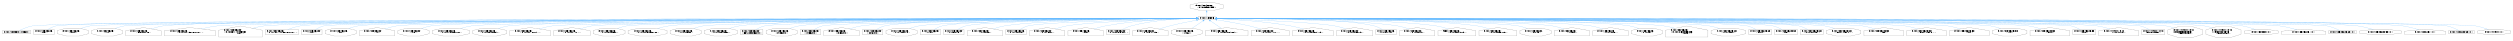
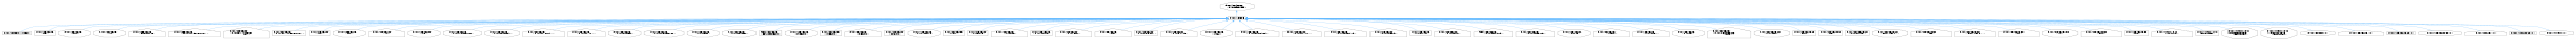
  digraph {
    rankdir=TB
    node [color=grey40 fillcolor=white fontname=Helvetica fontsize=10 shape=house style=filled]
    edge [color=steelblue1 dir=back fontname=Helvetica fontsize=10 labelfontname=Helvetica labelfontsize=10 style=solid]
    n1 [height=0.2 label="dyno::VkVariable" shape=box width=0.4]
    n2 [height=0.2 label="dyno::VkConstant\< uint32_t \>" shape=box width=0.4]
    n3 [height=0.2 label="dyno::VkDeviceArray\l\< Real \>" shape=box width=0.4]
    n4 [height=0.2 label="dyno::VkDeviceArray\l\< Coord \>" shape=octagon width=0.4]
    n5 [height=0.2 label="dyno::VkDeviceArray\l\< uint \>" shape=octagon width=0.4]
    n6 [height=0.2 label="dyno::VkDeviceArray\l\< ElementType \>" width=0.4]
    n7 [height=0.2 label="dyno::VkDeviceArray\l\< dyno::List\< ElementType \> \>" width=0.4]
    n8 [height=0.2 label="dyno::VkDeviceArray\l\< dyno::Pair\< int, Element\lType \> \>" width=0.4]
    n9 [height=0.2 label="dyno::VkDeviceArray\l\< dyno::Map\< int, ElementType \> \>" shape=box width=0.4]
    n10 [height=0.2 label="dyno::VkDeviceArray\l\< Matrix \>" shape=box width=0.4]
    n11 [height=0.2 label="dyno::VkDeviceArray\l\< bool \>" shape=octagon width=0.4]
    n12 [height=0.2 label="dyno::VkDeviceArray\l\< int \>" width=0.4]
    n13 [height=0.2 label="dyno::VkDeviceArray\l\< PKey \>" shape=octagon width=0.4]
    n14 [height=0.2 label="dyno::VkDeviceArray\l\< dyno::TAlignedBox3D \>" shape=octagon width=0.4]
    n15 [height=0.2 label="dyno::VkDeviceArray\l\< dyno::TContactPair \>" shape=octagon width=0.4]
    n16 [height=0.2 label="dyno::VkDeviceArray\l\< dyno::List\< Coord \> \>" width=0.4]
    n17 [height=0.2 label="dyno::VkDeviceArray\l\< dyno::List\< int \> \>" width=0.4]
    n18 [height=0.2 label="dyno::VkDeviceArray\l\< dyno::TSphere3D \>" shape=octagon width=0.4]
    n19 [height=0.2 label="dyno::VkDeviceArray\l\< dyno::TOrientedBox3D \>" shape=octagon width=0.4]
    n20 [height=0.2 label="dyno::VkDeviceArray\l\< dyno::TTet3D \>" shape=octagon width=0.4]
    n21 [height=0.2 label="dyno::VkDeviceArray\l\< dyno::TTriangle3D \>" shape=octagon width=0.4]
-   n22 [height=0.2 label="dyno::VkDeviceArray\l\< BallAndSocketJoint \>" shape=box width=0.4]
+   n22 [height=0.2 label="float::VkDeviceArray\l\< BallAndSocketJoint \>" shape=box width=0.4]
    n23 [height=0.2 label="dyno::VkDeviceArray\l\< SliderJoint \>" shape=octagon width=0.4]
    n24 [height=0.2 label="dyno::VkDeviceArray\l\< HingeJoint \>" shape=box width=0.4]
    n25 [height=0.2 label="dyno::VkDeviceArray\l\< FixedJoint \>" width=0.4]
    n26 [height=0.2 label="dyno::VkDeviceArray\l\< PointJoint \>" shape=box width=0.4]
    n27 [height=0.2 label="dyno::VkDeviceArray\l\< dyno::VectorND \>" shape=octagon width=0.4]
    n28 [height=0.2 label="dyno::VkDeviceArray\l\< px::Box \>" shape=box width=0.4]
    n29 [height=0.2 label="dyno::VkDeviceArray\l\< px::Capsule \>" shape=box width=0.4]
    n30 [height=0.2 label="dyno::VkDeviceArray\l\< px::Sphere \>" width=0.4]
    n31 [height=0.2 label="dyno::VkDeviceArray\l\< dyno::Attribute \>" shape=box width=0.4]
    n32 [height=0.2 label="dyno::VkDeviceArray\l\< dyno::Vector \>" width=0.4]
    n33 [height=0.2 label="dyno::VkDeviceArray\l\< float \>" width=0.4]
    n34 [height=0.2 label="dyno::VkDeviceArray\l\< dyno::SquareMatrix \>" shape=box width=0.4]
    n35 [height=0.2 label="dyno::VkDeviceArray\l\< dyno::BVHNode \>" width=0.4]
    n36 [height=0.2 label="dyno::VkDeviceArray\l\< uint64 \>" shape=octagon width=0.4]
    n37 [height=0.2 label="dyno::VkDeviceArray\l\< dyno::TConstraintPair \>" width=0.4]
    n38 [height=0.2 label="dyno::VkDeviceArray\l\< dyno::List\< uint \> \>" width=0.4]
    n39 [height=0.2 label="dyno::VkDeviceArray\l\< dyno::RigidBodyInfo \>" width=0.4]
    n40 [height=0.2 label="dyno::VkDeviceArray\l\< dyno::SphereInfo \>" width=0.4]
    n41 [height=0.2 label="dyno::VkDeviceArray\l\< dyno::BoxInfo \>" shape=box width=0.4]
    n42 [height=0.2 label="dyno::VkDeviceArray\l\< dyno::TetInfo \>" width=0.4]
    n43 [height=0.2 label="float::VkDeviceArray\l\< dyno::CapsuleInfo \>" width=0.4]
    n44 [height=0.2 label="dyno::VkDeviceArray\l\< dyno::OctreeNode \>" width=0.4]
    n45 [height=0.2 label="dyno::VkDeviceArray\l\< VarType \>" shape=octagon width=0.4]
    n46 [height=0.2 label="dyno::VkDeviceArray\l\< uint32_t \>" width=0.4]
    n47 [height=0.2 label="dyno::VkDeviceArray\l\< dyno::Vertex \>" width=0.4]
    n48 [height=0.2 label="dyno::VkDeviceArray\l\< dyno::Pair \>" shape=octagon width=0.4]
    n49 [height=0.2 label="dyno::VkDeviceArray\l\< dyno::VoxelOctreeNode\l\< Coord \> \>" width=0.4]
    n50 [height=0.2 label="dyno::VkDeviceArray2D\l\< dyno::Vector \>" shape=octagon width=0.4]
    n51 [height=0.2 label="dyno::VkDeviceArray2D\l\< Coord \>" shape=box width=0.4]
    n52 [height=0.2 label="dyno::VkDeviceArray2D\l\< Real \>" shape=box width=0.4]
    n53 [height=0.2 label="dyno::VkDeviceArray2D\l\< dyno::Complex \>" shape=box width=0.4]
    n54 [height=0.2 label="dyno::VkDeviceArray2D\l\< Vector\< Real, 2 \> \>" shape=octagon width=0.4]
    n55 [height=0.2 label="dyno::VkDeviceArray3D\l\< Real \>" width=0.4]
    n56 [height=0.2 label="dyno::VkDeviceArray3D\l\< Vector\< Real, 3 \> \>" width=0.4]
    n57 [height=0.2 label="dyno::VkDeviceArray3D\l\< bool \>" width=0.4]
    n58 [height=0.2 label="dyno::VkDeviceArray3D\l\< uint \>" shape=octagon width=0.4]
    n59 [height=0.2 label="dyno::VkDeviceArray3D\l\< Coord \>" width=0.4]
    n60 [height=0.2 label="dyno::VkDeviceArray3D\l\< float \>" shape=box width=0.4]
    n61 [height=0.2 label="dyno::VkUniform\< dyno\l::ArrayListInfo \>" width=0.4]
    n62 [height=0.2 label="dyno::VkUniform\< dyno\l::ElementOffset \>" shape=box width=0.4]
    n63 [height=0.2 label="dyno::VkUniform\< dyno\l::TriangleSetRenderer\l::GraphicsUBO \>" shape=octagon width=0.4]
    n64 [height=0.2 label="dyno::VkUniform\< dyno\l::VkGraphicsPipeline\l::GraphicsUBO \>" shape=octagon width=0.4]
    n65 [height=0.2 label="dyno::VkConstant\< T \>" shape=octagon width=0.4]
    n66 [height=0.2 label="dyno::VkDeviceArray\< T \>" width=0.4]
    n67 [height=0.2 label="dyno::VkDeviceArray2D\< T \>" shape=box width=0.4]
    n68 [height=0.2 label="dyno::VkDeviceArray3D\< T \>" shape=octagon width=0.4]
    n69 [height=0.2 label="dyno::VkHostArray\< T \>" width=0.4]
    n70 [height=0.2 label="dyno::VkHostArray2D\< T \>" shape=box width=0.4]
    n71 [height=0.2 label="dyno::VkUniform\< T \>" shape=octagon width=0.4]
    n72 [height=0.2 label="dyno::VkDeviceArray\l\< dyno::TCapsule3D \>" shape=octagon width=0.4]
    n1 -> n2
    n1 -> n3
    n1 -> n4
    n1 -> n5
    n1 -> n6
    n1 -> n7
    n1 -> n8
    n1 -> n9
    n1 -> n10
    n1 -> n11
    n1 -> n12
    n1 -> n13
    n1 -> n14
    n1 -> n15
    n1 -> n16
    n1 -> n17
    n1 -> n18
    n1 -> n19
    n1 -> n20
    n1 -> n21
    n1 -> n22
    n1 -> n23
    n1 -> n24
    n1 -> n25
    n1 -> n26
    n1 -> n27
    n1 -> n28
    n1 -> n29
    n1 -> n30
    n1 -> n31
    n1 -> n32
    n1 -> n33
    n1 -> n34
    n1 -> n35
    n1 -> n36
    n1 -> n37
    n1 -> n38
    n1 -> n39
    n1 -> n40
    n1 -> n41
    n1 -> n42
    n1 -> n43
    n1 -> n44
    n1 -> n45
    n1 -> n46
    n1 -> n47
    n1 -> n48
    n1 -> n49
    n1 -> n50
    n1 -> n51
    n1 -> n52
    n1 -> n53
    n1 -> n54
    n1 -> n55
    n1 -> n56
    n1 -> n57
    n1 -> n58
    n1 -> n59
    n1 -> n60
    n1 -> n61
    n1 -> n62
    n1 -> n63
    n1 -> n64
    n1 -> n65
    n1 -> n66
    n1 -> n67
    n1 -> n68
    n1 -> n69
    n1 -> n70
    n1 -> n71
    n72 -> n1
  }
